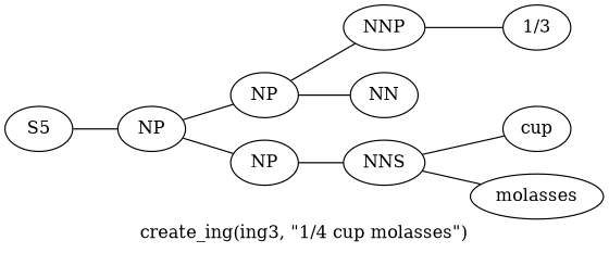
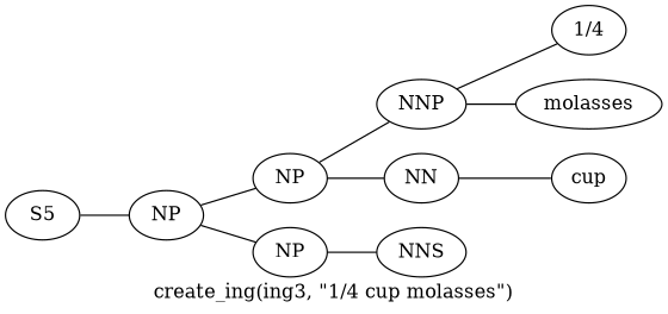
  graph {
    label="create_ing(ing3, \"1/4 cup molasses\")"
    rankdir=LR
    n1 [label=S5]
    n2 [label=NP]
    n3 [label=NP]
    n4 [label=NP]
    n5 [label=NNP]
    n6 [label=NN]
    n7 [label=NNS]
-   n8 [label="1/3"]
+   n8 [label="1/4"]
    n9 [label=cup]
    n10 [label=molasses]
    n1 -- n2
    n2 -- n3
    n2 -- n4
    n3 -- n5
    n3 -- n6
    n4 -- n7
    n5 -- n8
-   n7 -- n9
-   n7 -- n10
+   n6 -- n9
+   n5 -- n10
  }
